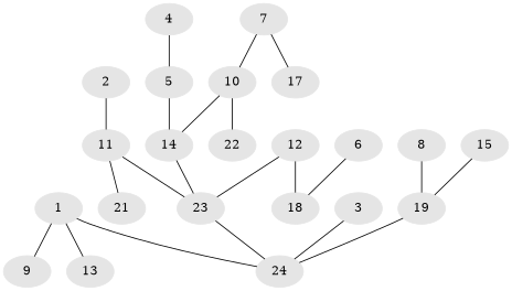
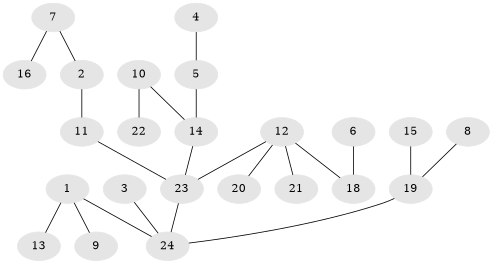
  graph {
    node [color=gray90 style=filled]
    edge [weight=1.0]
    1
    9
    13
    24
    2
    11
    23
    3
    4
    5
    14
    6
    18
    7
    10
-   17
+   17 [label=16]
    22
    8
    19
    12
+   20
    21
    15
    1 -- 9
    1 -- 13
    1 -- 24
    2 -- 11
    11 -- 23
    23 -- 24
    3 -- 24
    4 -- 5
    5 -- 14
    14 -- 23
    6 -- 18
-   7 -- 10
+   7 -- 2
    7 -- 17
    10 -- 14
    10 -- 22
    8 -- 19
    19 -- 24
    12 -- 23
    12 -- 18
-   11 -- 21
+   12 -- 20
+   12 -- 21
    15 -- 19
  }
